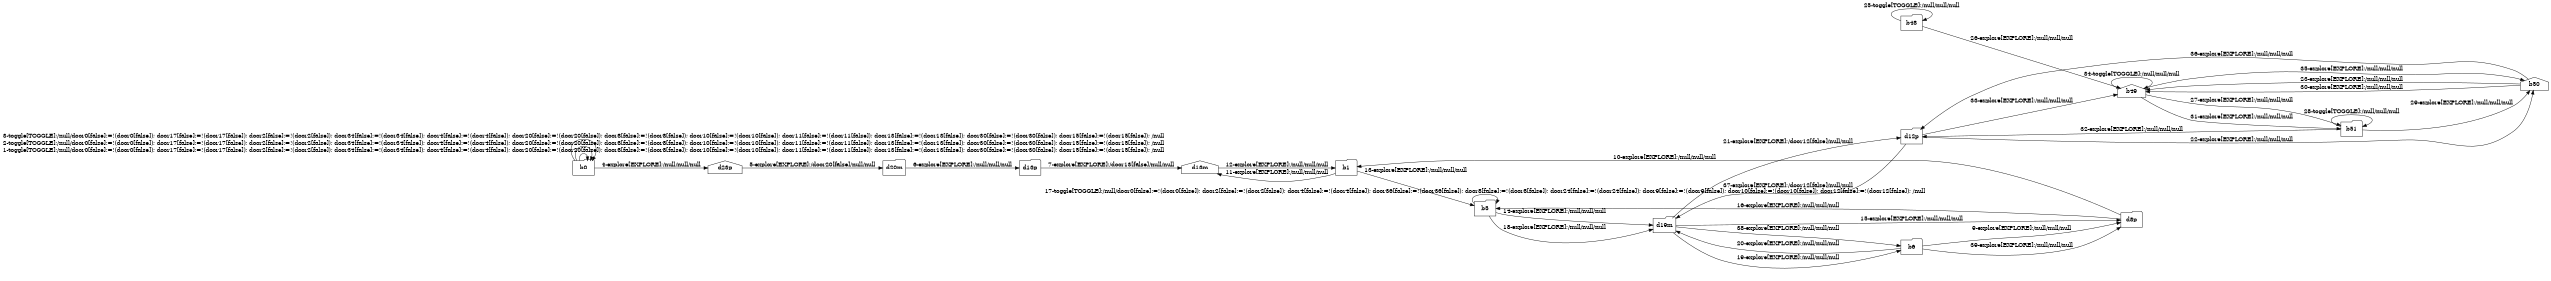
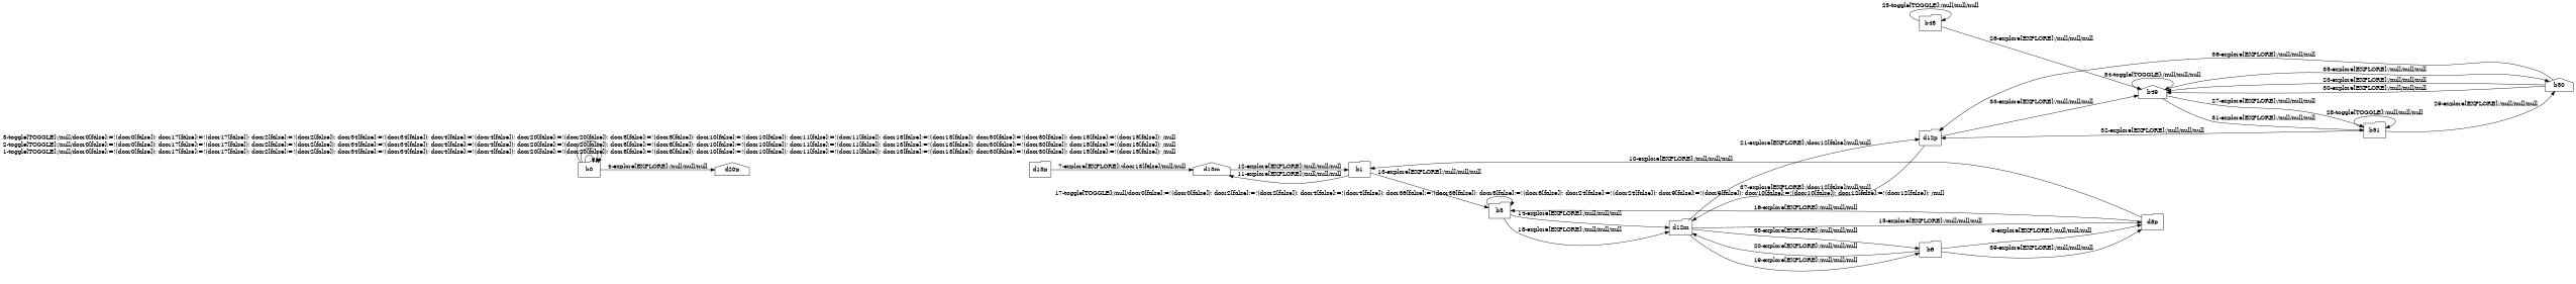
  digraph {
    rankdir=LR
    node [shape=folder]
    b0
-   d20p [shape=house label=d23p]
-   d20m
+   d20p [shape=house]
    d13p
    d13m [shape=house]
    n6 [label=b1]
    b6
    d8p
-   d12m [label=d19m]
+   d12m
    b5
    d12p
    b50 [shape=house]
    b49 [shape=house]
    b51
    b48
    b0 -> b0 [label="1-toggle[TOGGLE];/null/door0[false]:=!(door0[false]); door17[false]:=!(door17[false]); door2[false]:=!(door2[false]); door34[false]:=!(door34[false]); door4[false]:=!(door4[false]); door20[false]:=!(door20[false]); door8[false]:=!(door8[false]); door10[false]:=!(door10[false]); door11[false]:=!(door11[false]); door13[false]:=!(door13[false]); door30[false]:=!(door30[false]); door15[false]:=!(door15[false]); /null"]
    b0 -> b0 [label="2-toggle[TOGGLE];/null/door0[false]:=!(door0[false]); door17[false]:=!(door17[false]); door2[false]:=!(door2[false]); door34[false]:=!(door34[false]); door4[false]:=!(door4[false]); door20[false]:=!(door20[false]); door8[false]:=!(door8[false]); door10[false]:=!(door10[false]); door11[false]:=!(door11[false]); door13[false]:=!(door13[false]); door30[false]:=!(door30[false]); door15[false]:=!(door15[false]); /null"]
    b0 -> b0 [label="3-toggle[TOGGLE];/null/door0[false]:=!(door0[false]); door17[false]:=!(door17[false]); door2[false]:=!(door2[false]); door34[false]:=!(door34[false]); door4[false]:=!(door4[false]); door20[false]:=!(door20[false]); door8[false]:=!(door8[false]); door10[false]:=!(door10[false]); door11[false]:=!(door11[false]); door13[false]:=!(door13[false]); door30[false]:=!(door30[false]); door15[false]:=!(door15[false]); /null"]
    b0 -> d20p [label="4-explore[EXPLORE];/null/null/null"]
-   d20p -> d20m [label="5-explore[EXPLORE];/door20[false]/null/null"]
-   d20m -> d13p [label="6-explore[EXPLORE];/null/null/null"]
    d13p -> d13m [label="7-explore[EXPLORE];/door13[false]/null/null"]
    d13m -> n6 [label="12-explore[EXPLORE];/null/null/null"]
    n6 -> d13m [label="11-explore[EXPLORE];/null/null/null"]
    n6 -> b5 [label="13-explore[EXPLORE];/null/null/null"]
    b6 -> d8p [label="9-explore[EXPLORE];/null/null/null"]
    b6 -> d8p [label="39-explore[EXPLORE];/null/null/null"]
    b6 -> d12m [label="20-explore[EXPLORE];/null/null/null"]
    d8p -> n6 [label="10-explore[EXPLORE];/null/null/null"]
    d8p -> b5 [label="16-explore[EXPLORE];/null/null/null"]
    d12m -> b6 [label="19-explore[EXPLORE];/null/null/null"]
    d12m -> b6 [label="38-explore[EXPLORE];/null/null/null"]
    d12m -> d8p [label="15-explore[EXPLORE];/null/null/null"]
    d12m -> d12p [label="21-explore[EXPLORE];/door12[false]/null/null"]
    b5 -> d12m [label="14-explore[EXPLORE];/null/null/null"]
    b5 -> d12m [label="18-explore[EXPLORE];/null/null/null"]
    b5 -> b5 [label="17-toggle[TOGGLE];/null/door0[false]:=!(door0[false]); door2[false]:=!(door2[false]); door4[false]:=!(door4[false]); door36[false]:=!(door36[false]); door8[false]:=!(door8[false]); door24[false]:=!(door24[false]); door9[false]:=!(door9[false]); door10[false]:=!(door10[false]); door12[false]:=!(door12[false]); /null"]
    d12p -> d12m [label="37-explore[EXPLORE];/door12[false]/null/null"]
-   d12p -> b50 [label="22-explore[EXPLORE];/null/null/null"]
    d12p -> b49 [label="33-explore[EXPLORE];/null/null/null"]
    b50 -> d12p [label="36-explore[EXPLORE];/null/null/null"]
    b50 -> b49 [label="23-explore[EXPLORE];/null/null/null"]
    b50 -> b49 [label="30-explore[EXPLORE];/null/null/null"]
    b49 -> b50 [label="35-explore[EXPLORE];/null/null/null"]
    b49 -> b49 [label="34-toggle[TOGGLE];/null/null/null"]
    b49 -> b51 [label="27-explore[EXPLORE];/null/null/null"]
    b49 -> b51 [label="31-explore[EXPLORE];/null/null/null"]
    b51 -> d12p [label="32-explore[EXPLORE];/null/null/null"]
    b51 -> b50 [label="29-explore[EXPLORE];/null/null/null"]
    b51 -> b51 [label="28-toggle[TOGGLE];/null/null/null"]
    b48 -> b49 [label="26-explore[EXPLORE];/null/null/null"]
    b48 -> b48 [label="25-toggle[TOGGLE];/null/null/null"]
  }
